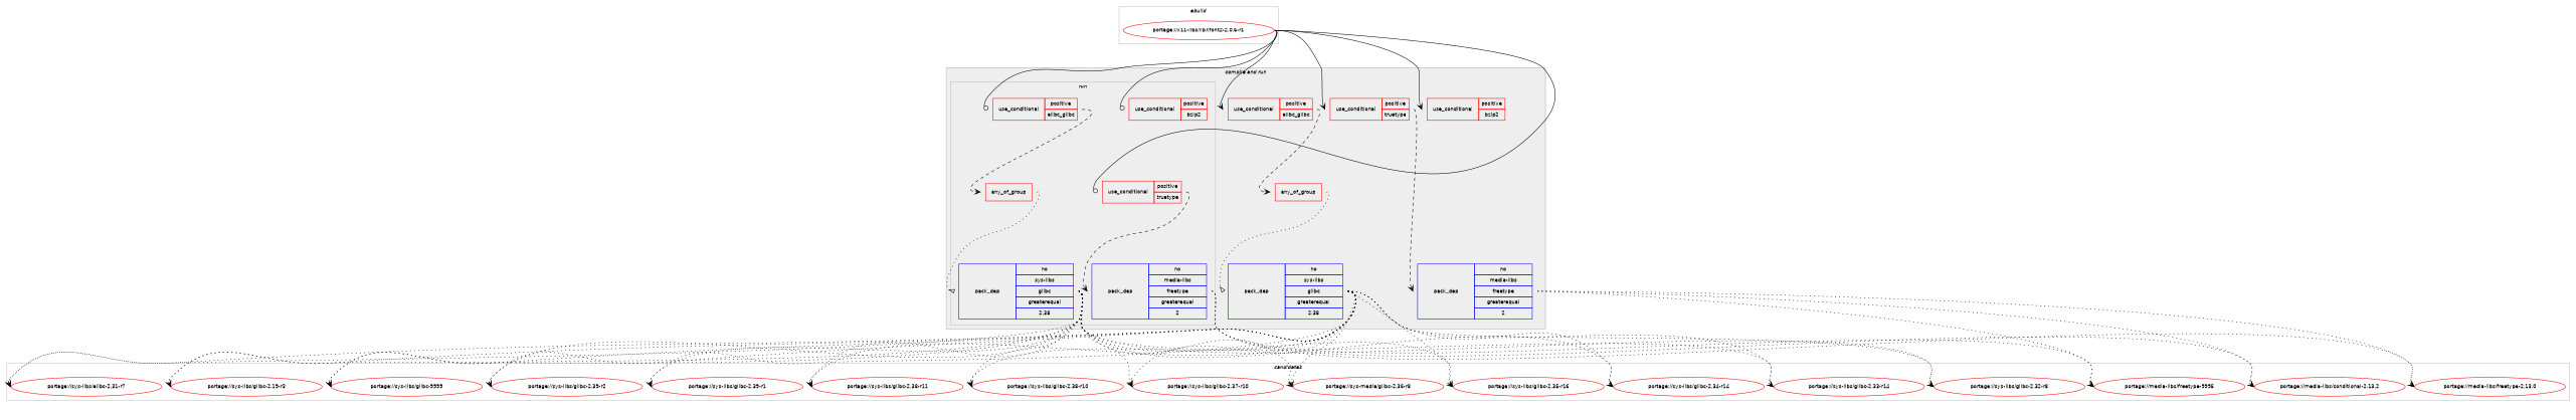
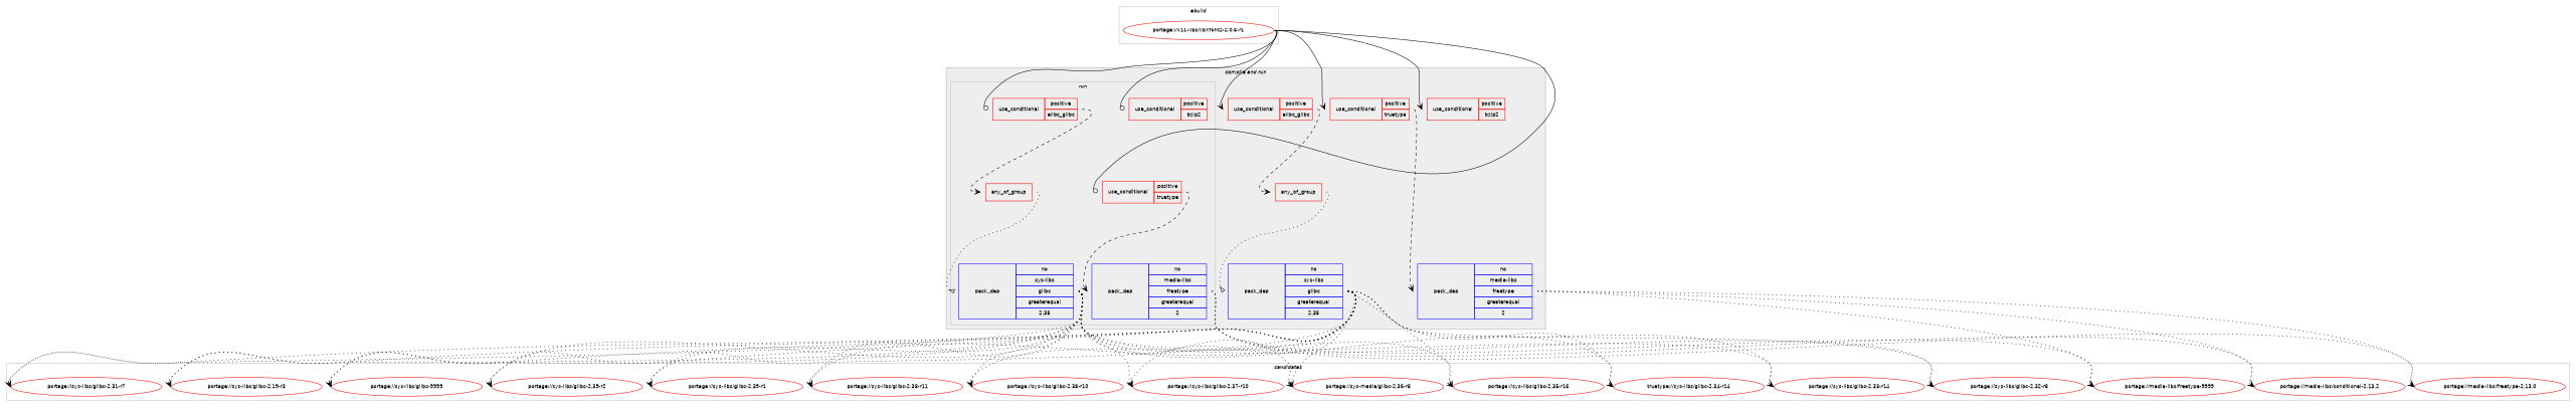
  digraph {
    compound=true
    concentrate=true
    fontname=Helvetica
    fontsize=10
    newrank=true
    rankdir=TB
    ranksep=1.5
    node [color=red fontname=Helvetica fontsize=10]
    edge [arrowhead=vee headport=w style=dotted tailport=e weight=100]
    n1 [label="portage://x11-libs/libXfont2-2.0.6-r1" width=4]
    n2 [label=<<TABLE BORDER="0" CELLBORDER="1" CELLSPACING="0" CELLPADDING="4"><TR><TD ROWSPAN="3" CELLPADDING="10">use_conditional</TD></TR><TR><TD>positive</TD></TR><TR><TD>bzip2</TD></TR></TABLE>> shape=none]
    n3 [color=blue label=<<TABLE BORDER="0" CELLBORDER="1" CELLSPACING="0" CELLPADDING="4" WIDTH="220"><TR><TD ROWSPAN="6" CELLPADDING="30">pack_dep</TD></TR><TR><TD WIDTH="110">no</TD></TR><TR><TD>sys-libs</TD></TR><TR><TD>glibc</TD></TR><TR><TD>greaterequal</TD></TR><TR><TD>2.38</TD></TR></TABLE>> shape=none]
    n4 [label=<<TABLE BORDER="0" CELLBORDER="1" CELLSPACING="0" CELLPADDING="4"><TR><TD CELLPADDING="10">any_of_group</TD></TR></TABLE>> shape=none]
    n5 [label=<<TABLE BORDER="0" CELLBORDER="1" CELLSPACING="0" CELLPADDING="4"><TR><TD ROWSPAN="3" CELLPADDING="10">use_conditional</TD></TR><TR><TD>positive</TD></TR><TR><TD>elibc_glibc</TD></TR></TABLE>> shape=none]
    n6 [color=blue label=<<TABLE BORDER="0" CELLBORDER="1" CELLSPACING="0" CELLPADDING="4" WIDTH="220"><TR><TD ROWSPAN="6" CELLPADDING="30">pack_dep</TD></TR><TR><TD WIDTH="110">no</TD></TR><TR><TD>media-libs</TD></TR><TR><TD>freetype</TD></TR><TR><TD>greaterequal</TD></TR><TR><TD>2</TD></TR></TABLE>> shape=none]
    n7 [label=<<TABLE BORDER="0" CELLBORDER="1" CELLSPACING="0" CELLPADDING="4"><TR><TD ROWSPAN="3" CELLPADDING="10">use_conditional</TD></TR><TR><TD>positive</TD></TR><TR><TD>truetype</TD></TR></TABLE>> shape=none]
    n8 [label=<<TABLE BORDER="0" CELLBORDER="1" CELLSPACING="0" CELLPADDING="4"><TR><TD ROWSPAN="3" CELLPADDING="10">use_conditional</TD></TR><TR><TD>positive</TD></TR><TR><TD>bzip2</TD></TR></TABLE>> shape=none]
    n9 [color=blue label=<<TABLE BORDER="0" CELLBORDER="1" CELLSPACING="0" CELLPADDING="4" WIDTH="220"><TR><TD ROWSPAN="6" CELLPADDING="30">pack_dep</TD></TR><TR><TD WIDTH="110">no</TD></TR><TR><TD>sys-libs</TD></TR><TR><TD>glibc</TD></TR><TR><TD>greaterequal</TD></TR><TR><TD>2.38</TD></TR></TABLE>> shape=none]
    n10 [label=<<TABLE BORDER="0" CELLBORDER="1" CELLSPACING="0" CELLPADDING="4"><TR><TD CELLPADDING="10">any_of_group</TD></TR></TABLE>> shape=none]
    n11 [label=<<TABLE BORDER="0" CELLBORDER="1" CELLSPACING="0" CELLPADDING="4"><TR><TD ROWSPAN="3" CELLPADDING="10">use_conditional</TD></TR><TR><TD>positive</TD></TR><TR><TD>elibc_glibc</TD></TR></TABLE>> shape=none]
    n12 [color=blue label=<<TABLE BORDER="0" CELLBORDER="1" CELLSPACING="0" CELLPADDING="4" WIDTH="220"><TR><TD ROWSPAN="6" CELLPADDING="30">pack_dep</TD></TR><TR><TD WIDTH="110">no</TD></TR><TR><TD>media-libs</TD></TR><TR><TD>freetype</TD></TR><TR><TD>greaterequal</TD></TR><TR><TD>2</TD></TR></TABLE>> shape=none]
    n13 [label=<<TABLE BORDER="0" CELLBORDER="1" CELLSPACING="0" CELLPADDING="4"><TR><TD ROWSPAN="3" CELLPADDING="10">use_conditional</TD></TR><TR><TD>positive</TD></TR><TR><TD>truetype</TD></TR></TABLE>> shape=none]
    n14 [label="portage://sys-libs/glibc-2.19-r3" width=4]
-   n15 [label="portage://sys-libs/elibc-2.31-r7" width=4]
+   n15 [label="portage://sys-libs/glibc-2.31-r7" width=4]
    n16 [label="portage://sys-libs/glibc-2.32-r8" width=4]
    n17 [label="portage://sys-libs/glibc-2.33-r14" width=4]
-   n18 [label="portage://sys-libs/glibc-2.34-r14" width=4]
+   n18 [label="truetype://sys-libs/glibc-2.34-r14" width=4]
    n19 [label="portage://sys-libs/glibc-2.35-r16" width=4]
    n20 [label="portage://sys-media/glibc-2.36-r8" width=4]
    n21 [label="portage://sys-libs/glibc-2.37-r10" width=4]
    n22 [label="portage://sys-libs/glibc-2.38-r10" width=4]
    n23 [label="portage://sys-libs/glibc-2.38-r11" width=4]
    n24 [label="portage://sys-libs/glibc-2.39-r1" width=4]
    n25 [label="portage://sys-libs/glibc-2.39-r2" width=4]
    n26 [label="portage://sys-libs/glibc-9999" width=4]
    n27 [label="portage://media-libs/freetype-2.13.0" width=4]
    n28 [label="portage://media-libs/conditional-2.13.2" width=4]
-   n29 [label="portage://media-libs/freetype-9995" width=4]
+   n29 [label="portage://media-libs/freetype-9999" width=4]
    subgraph cluster_1 {
      color=gray
      label=<<i>ebuild</i>>
      rank=same
      n1
    }
    subgraph cluster_2 {
      color=gray
      label=<<i>dependencies</i>>
      subgraph cluster_3 {
        color=gray
        fillcolor="#eeeeee"
        label=<<i>compile</i>>
        style=filled
        subgraph sub_4 {
          color=gray
          fillcolor="#eeeeee"
          label=<<i>compile</i>>
          style=filled
          n2
        }
        subgraph sub_5 {
          color=gray
          fillcolor="#eeeeee"
          label=<<i>compile</i>>
          style=filled
          n5
          subgraph sub_6 {
            color=gray
            fillcolor="#eeeeee"
            label=<<i>compile</i>>
            style=filled
            n4
            subgraph sub_7 {
              color=gray
              fillcolor="#eeeeee"
              label=<<i>compile</i>>
              style=filled
              n3
            }
          }
        }
        subgraph sub_8 {
          color=gray
          fillcolor="#eeeeee"
          label=<<i>compile</i>>
          style=filled
          n7
          subgraph sub_9 {
            color=gray
            fillcolor="#eeeeee"
            label=<<i>compile</i>>
            style=filled
            n6
          }
        }
      }
      subgraph cluster_10 {
        color=gray
        fillcolor="#eeeeee"
        label=<<i>compile and run</i>>
        style=filled
      }
      subgraph cluster_11 {
        color=gray
        fillcolor="#eeeeee"
        label=<<i>run</i>>
        style=filled
        subgraph sub_12 {
          color=gray
          fillcolor="#eeeeee"
          label=<<i>run</i>>
          style=filled
          n8
        }
        subgraph sub_13 {
          color=gray
          fillcolor="#eeeeee"
          label=<<i>run</i>>
          style=filled
          n11
          subgraph sub_14 {
            color=gray
            fillcolor="#eeeeee"
            label=<<i>run</i>>
            style=filled
            n10
            subgraph sub_15 {
              color=gray
              fillcolor="#eeeeee"
              label=<<i>run</i>>
              style=filled
              n9
            }
          }
        }
        subgraph sub_16 {
          color=gray
          fillcolor="#eeeeee"
          label=<<i>run</i>>
          style=filled
          n13
          subgraph sub_17 {
            color=gray
            fillcolor="#eeeeee"
            label=<<i>run</i>>
            style=filled
            n12
          }
        }
      }
    }
    subgraph cluster_18 {
      color=gray
      label=<<i>candidates</i>>
      rank=same
      subgraph sub_19 {
        color=black
        label=<<i>candidates</i>>
        nodesep=1
        rank=same
        n14
        n15
        n16
        n17
        n18
        n19
        n20
        n21
        n22
        n23
        n24
        n25
        n26
      }
      subgraph sub_20 {
        color=black
        label=<<i>candidates</i>>
        nodesep=1
        rank=same
        n27
        n28
        n29
      }
      subgraph sub_21 {
        color=black
        label=<<i>candidates</i>>
        nodesep=1
        rank=same
        n14
        n15
        n16
        n17
        n18
        n19
        n20
        n21
        n22
        n23
        n24
        n25
        n26
      }
      subgraph sub_22 {
        color=black
        label=<<i>candidates</i>>
        nodesep=1
        rank=same
        n27
        n28
        n29
      }
    }
    n1 -> n2 [style=solid weight=20]
    n1 -> n5 [style=solid weight=20]
    n1 -> n7 [style=solid weight=20]
    n1 -> n8 [arrowhead=odot style=solid weight=20]
    n1 -> n11 [arrowhead=odot style=solid weight=20]
    n1 -> n13 [arrowhead=odot style=solid weight=20]
    n3 -> n14
    n3 -> n15
    n3 -> n16
    n3 -> n17
    n3 -> n18
    n3 -> n19
    n3 -> n20
    n3 -> n21
    n3 -> n22
    n3 -> n23
    n3 -> n24
    n3 -> n25
    n3 -> n26
    n4 -> n3 [arrowhead=oinv weight=20]
    n5 -> n4 [style=dashed weight=20]
    n6 -> n27
    n6 -> n28
    n6 -> n29
    n7 -> n6 [style=dashed weight=20]
    n9 -> n14
    n9 -> n15
    n9 -> n16
    n9 -> n17
    n9 -> n18
    n9 -> n19
    n9 -> n20
    n9 -> n21
    n9 -> n22
    n9 -> n23
    n9 -> n24
    n9 -> n25
    n9 -> n26
    n10 -> n9 [arrowhead=oinv weight=20]
    n11 -> n10 [style=dashed weight=20]
    n12 -> n27
    n12 -> n28
    n12 -> n29
    n13 -> n12 [style=dashed weight=20]
  }
